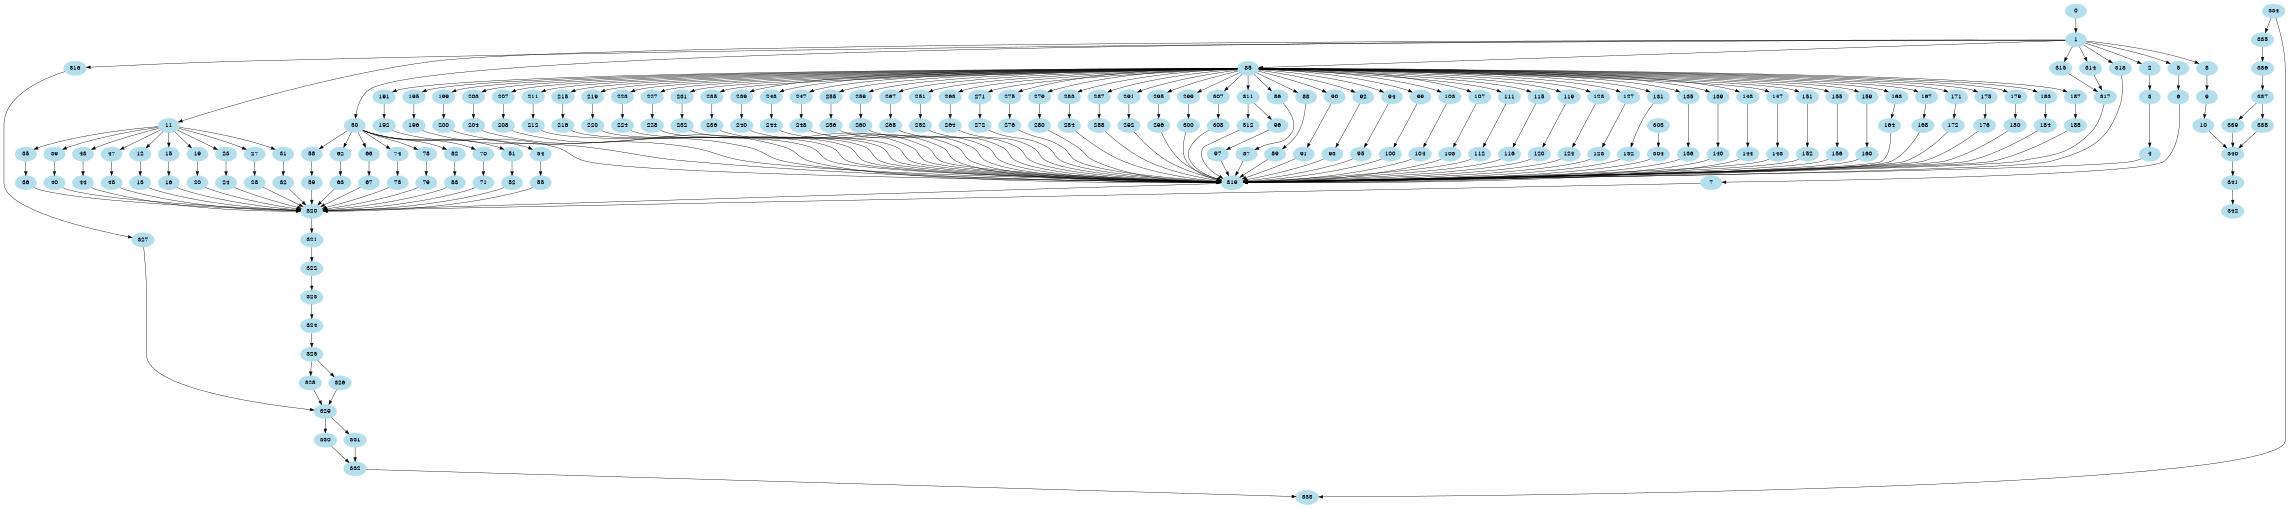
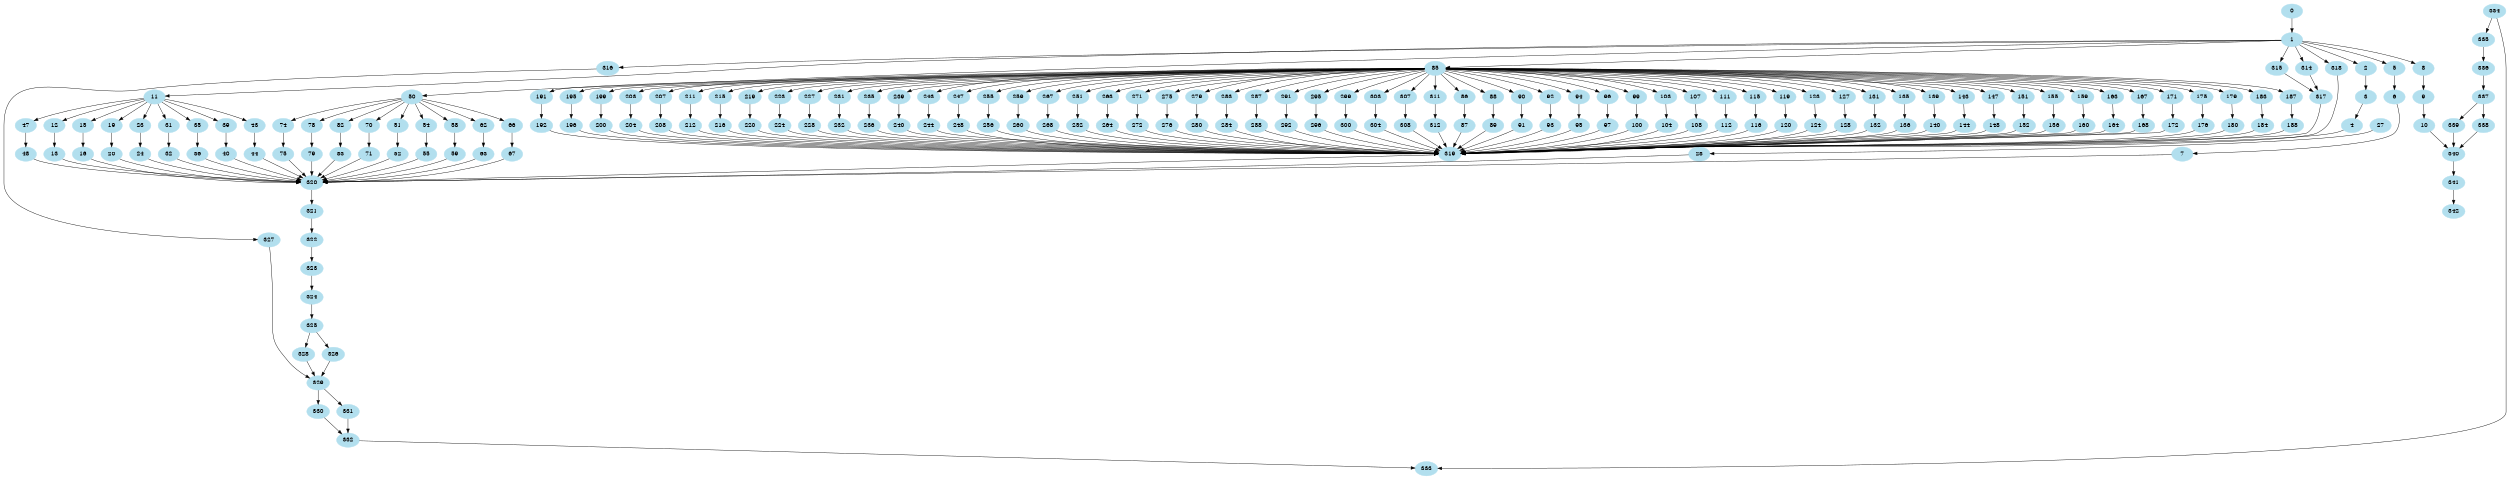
  digraph {
    node [color=lightblue2 style=filled]
    0
    1
    2
    5
    8
    11
    50
    85
    314
    315
    316
    318
    3
    6
    9
    12
    15
    19
    23
    27
    31
    35
    39
    43
    47
    51
    54
    58
    62
    66
    74
    78
    82
    70
    86
    88
    90
    92
    94
    96
    99
    103
    107
    111
    115
    119
    123
    127
    131
    135
    139
    143
    147
    151
    155
    159
    163
    167
    171
    175
    179
    183
    187
    191
    195
    199
    203
    207
    211
    215
    219
    223
    227
    231
    235
    239
    243
    247
    255
    259
    267
    251
    263
    271
    275
    279
    283
    287
    291
    295
    299
    303
    307
    311
    317
    327
    319
    4
    7
    10
    13
    16
    20
    24
    28
    32
    36
    40
    44
    48
    52
    55
    59
    63
    67
    75
    79
    83
    71
    87
    89
    91
    93
    95
    97
    100
    104
    108
    112
    116
    120
    124
    128
    132
    136
    140
    144
    148
    152
    156
    160
    164
    168
    172
    176
    180
    184
    188
    192
    196
    200
    204
    208
    212
    216
    220
    224
    228
    232
    236
    240
    244
    248
    256
    260
    268
    252
    264
    272
    276
    280
    284
    288
    292
    296
    300
    304
    308
    312
    329
    320
    321
    322
    340
    341
    342
    330
    331
    323
    324
    325
    326
    328
    332
    333
    334
    335
    336
    337
    338
    339
    0 -> 1
    1 -> 2
    1 -> 5
    1 -> 8
    1 -> 11
    1 -> 50
    1 -> 85
    1 -> 314
    1 -> 315
    1 -> 316
    1 -> 318
    2 -> 3
    5 -> 6
    8 -> 9
    11 -> 12
    11 -> 15
    11 -> 19
    11 -> 23
-   11 -> 27
    11 -> 31
    11 -> 35
    11 -> 39
    11 -> 43
    11 -> 47
    50 -> 51
    50 -> 54
    50 -> 58
    50 -> 62
    50 -> 66
    50 -> 74
    50 -> 78
    50 -> 82
    50 -> 70
    85 -> 86
    85 -> 88
    85 -> 90
    85 -> 92
    85 -> 94
-   311 -> 96
+   85 -> 96
    85 -> 99
    85 -> 103
    85 -> 107
    85 -> 111
    85 -> 115
    85 -> 119
    85 -> 123
    85 -> 127
    85 -> 131
    85 -> 135
    85 -> 139
    85 -> 143
    85 -> 147
    85 -> 151
    85 -> 155
    85 -> 159
    85 -> 163
    85 -> 167
    85 -> 171
    85 -> 175
    85 -> 179
    85 -> 183
    85 -> 187
    85 -> 191
    85 -> 195
    85 -> 199
    85 -> 203
    85 -> 207
    85 -> 211
    85 -> 215
    85 -> 219
    85 -> 223
    85 -> 227
    85 -> 231
    85 -> 235
    85 -> 239
    85 -> 243
    85 -> 247
    85 -> 255
    85 -> 259
    85 -> 267
    85 -> 251
    85 -> 263
    85 -> 271
    85 -> 275
    85 -> 279
    85 -> 283
    85 -> 287
    85 -> 291
    85 -> 295
    85 -> 299
+   85 -> 303
    85 -> 307
    85 -> 311
    314 -> 317
    315 -> 317
    316 -> 327
    318 -> 319
    3 -> 4
    6 -> 7
    9 -> 10
    12 -> 13
    15 -> 16
    19 -> 20
    23 -> 24
    27 -> 28
    31 -> 32
    35 -> 36
    39 -> 40
    43 -> 44
    47 -> 48
    51 -> 52
    54 -> 55
    58 -> 59
    62 -> 63
    66 -> 67
    74 -> 75
    78 -> 79
    82 -> 83
    70 -> 71
    86 -> 87
    88 -> 89
    90 -> 91
    92 -> 93
    94 -> 95
    96 -> 97
    99 -> 100
    103 -> 104
    107 -> 108
    111 -> 112
    115 -> 116
    119 -> 120
    123 -> 124
    127 -> 128
    131 -> 132
    135 -> 136
    139 -> 140
    143 -> 144
    147 -> 148
    151 -> 152
    155 -> 156
    159 -> 160
    163 -> 164
    167 -> 168
    171 -> 172
    175 -> 176
    179 -> 180
    183 -> 184
    187 -> 188
    191 -> 192
    195 -> 196
    199 -> 200
    203 -> 204
    207 -> 208
    211 -> 212
    215 -> 216
    219 -> 220
    223 -> 224
    227 -> 228
    231 -> 232
    235 -> 236
    239 -> 240
    243 -> 244
    247 -> 248
    255 -> 256
    259 -> 260
    267 -> 268
    251 -> 252
    263 -> 264
    271 -> 272
    275 -> 276
    279 -> 280
    283 -> 284
    287 -> 288
    291 -> 292
    295 -> 296
    299 -> 300
    303 -> 304
    307 -> 308
    311 -> 312
    317 -> 319
    327 -> 329
    319 -> 320
    4 -> 319
    7 -> 320
    10 -> 340
    13 -> 320
    16 -> 320
    20 -> 320
    24 -> 320
    28 -> 320
    32 -> 320
    36 -> 320
    40 -> 320
    44 -> 320
    48 -> 320
    52 -> 320
    55 -> 320
    59 -> 320
    63 -> 320
    67 -> 320
    75 -> 320
    79 -> 320
    83 -> 320
    71 -> 320
    87 -> 319
    89 -> 319
    91 -> 319
    93 -> 319
    95 -> 319
    97 -> 319
    100 -> 319
    104 -> 319
    108 -> 319
    112 -> 319
    116 -> 319
    120 -> 319
    124 -> 319
    128 -> 319
    132 -> 319
    136 -> 319
    140 -> 319
    144 -> 319
    148 -> 319
    152 -> 319
    156 -> 319
    160 -> 319
    164 -> 319
    168 -> 319
    172 -> 319
    176 -> 319
    180 -> 319
    184 -> 319
    188 -> 319
    192 -> 319
    196 -> 319
    200 -> 319
    204 -> 319
    208 -> 319
    212 -> 319
    216 -> 319
    220 -> 319
    224 -> 319
    228 -> 319
    232 -> 319
    236 -> 319
    240 -> 319
    244 -> 319
    248 -> 319
    256 -> 319
    260 -> 319
    268 -> 319
    252 -> 319
    264 -> 319
    272 -> 319
    276 -> 319
    280 -> 319
    284 -> 319
    288 -> 319
    292 -> 319
    296 -> 319
    300 -> 319
    304 -> 319
    308 -> 319
    312 -> 319
    329 -> 330
    329 -> 331
    320 -> 321
    321 -> 322
    322 -> 323
    340 -> 341
    341 -> 342
    330 -> 332
    331 -> 332
    323 -> 324
    324 -> 325
    325 -> 326
    325 -> 328
    326 -> 329
    328 -> 329
    332 -> 333
    334 -> 333
    334 -> 335
    335 -> 336
    336 -> 337
    337 -> 338
    337 -> 339
    338 -> 340
    339 -> 340
  }
